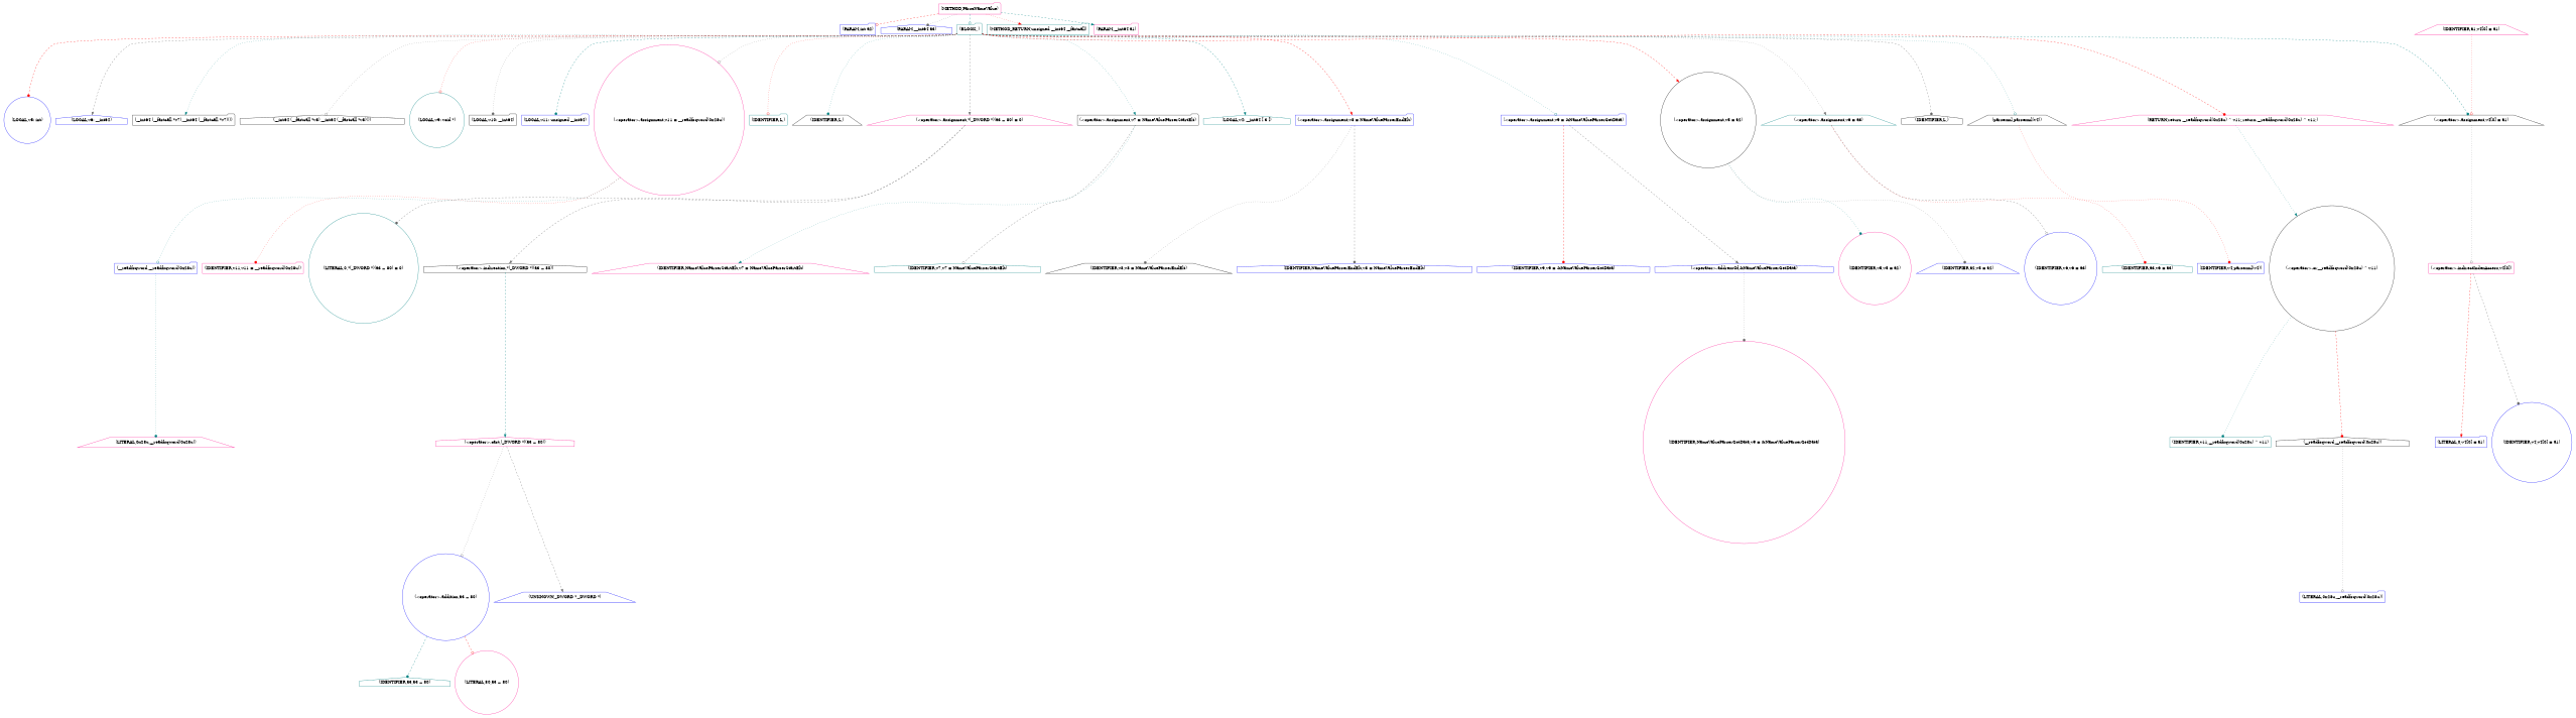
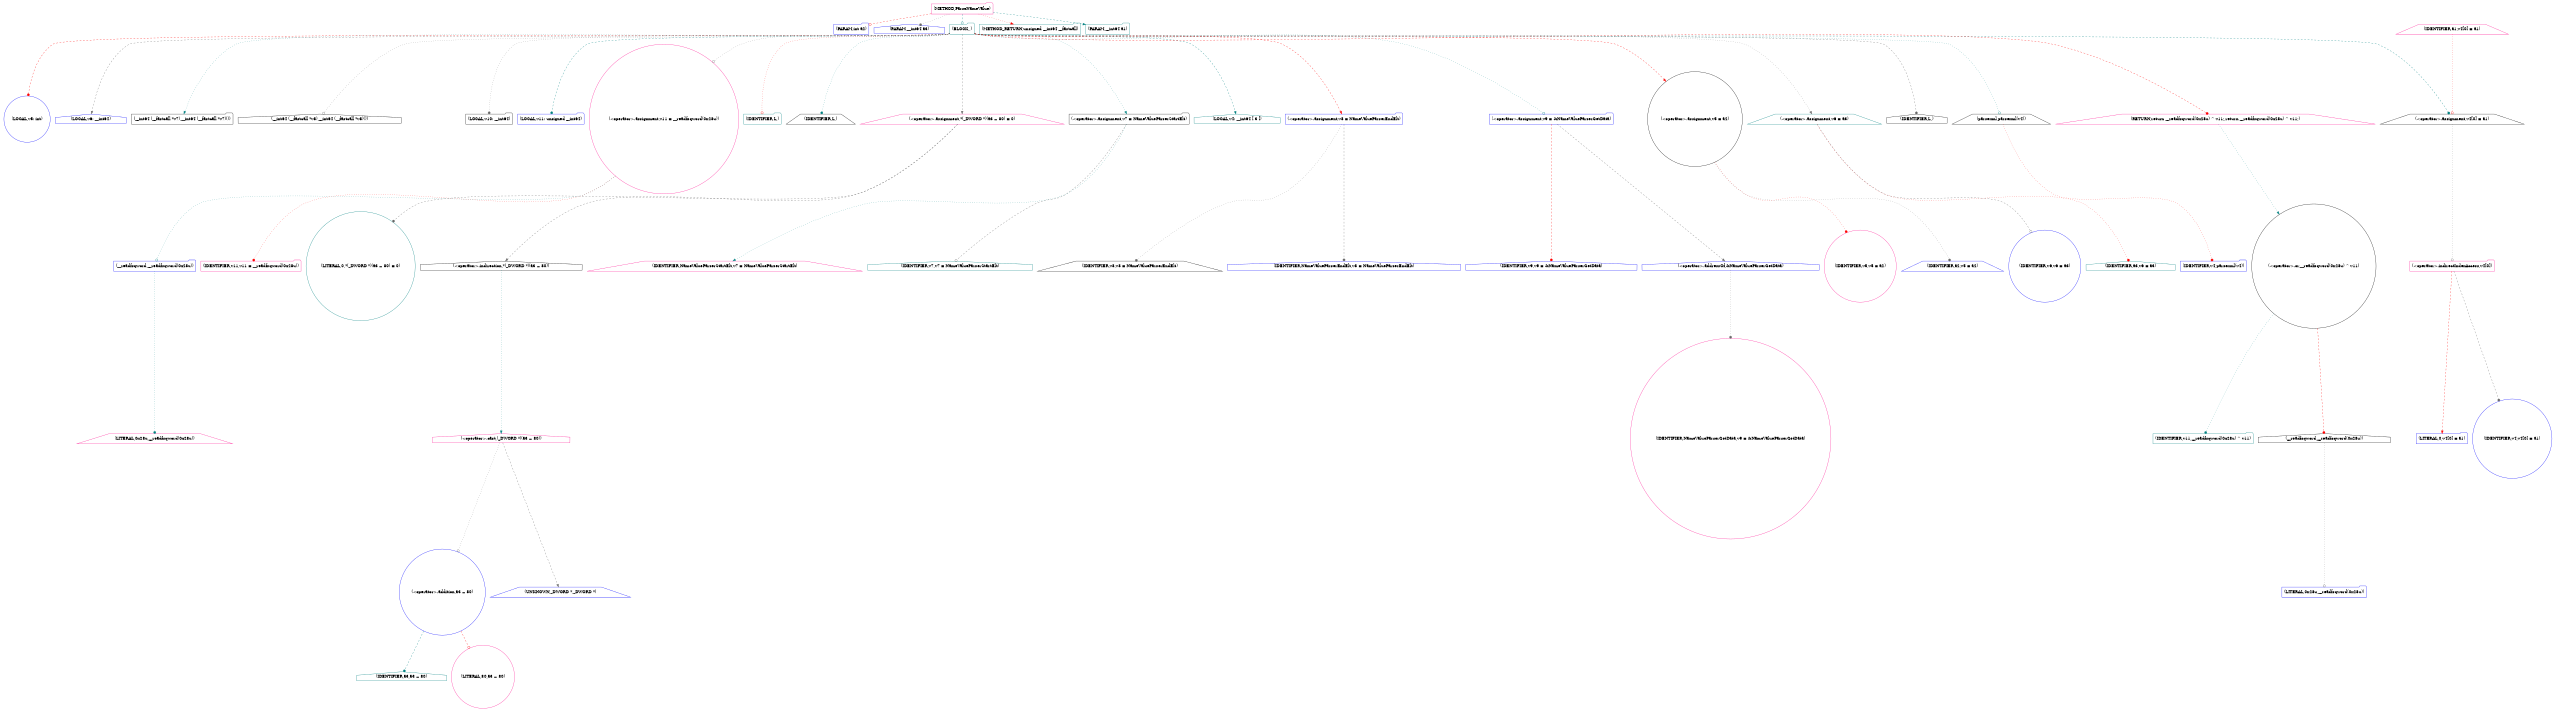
  digraph {
    node [color=blue shape=folder]
    edge [arrowhead=dot color=gray40 style=dotted]
    n1 [color=deeppink label="(METHOD,ParseNameValue)"]
-   n2 [color=deeppink label="(PARAM,__int64 a1)"]
+   n2 [color=teal label="(PARAM,__int64 a1)"]
    n3 [label="(PARAM,int a2)"]
    n4 [label="(PARAM,__int64 a3)" shape=house]
    n5 [color=teal label="(BLOCK,,)"]
    n6 [color=teal label="(METHOD_RETURN,unsigned __int64 __fastcall)"]
    n7 [color=teal label="(LOCAL,v4: __int64 [ 3 ])" shape=house]
    n8 [label="(LOCAL,v5: int)" shape=circle]
    n9 [label="(LOCAL,v6: __int64)" shape=house]
    n10 [color=black label="(__int64 (__fastcall *v7),__int64 (__fastcall *v7)())"]
    n11 [color=black label="(__int64 (__fastcall *v8),__int64 (__fastcall *v8)())" shape=house]
-   n12 [color=teal label="(LOCAL,v9: void *)" shape=circle]
    n13 [color=black label="(LOCAL,v10: __int64)"]
    n14 [label="(LOCAL,v11: unsigned __int64)"]
    n15 [color=deeppink label="(<operator>.assignment,v11 = __readfsqword(0x28u))" shape=circle]
    n16 [color=teal label="(IDENTIFIER,L,)"]
    n17 [color=black label="(IDENTIFIER,L,)" shape=trapezium]
    n18 [color=deeppink label="(<operator>.assignment,*(_DWORD *)(a3 + 80) = 0)" shape=trapezium]
    n19 [color=black label="(<operator>.assignment,v7 = NameValueParserStartElt)"]
    n20 [color=black label="(<operator>.assignment,v4[0] = a1)" shape=trapezium]
    n21 [label="(<operator>.assignment,v8 = NameValueParserEndElt)"]
    n22 [label="(<operator>.assignment,v9 = &NameValueParserGetData)"]
    n23 [color=black label="(<operator>.assignment,v5 = a2)" shape=circle]
    n24 [color=teal label="(<operator>.assignment,v6 = a3)" shape=trapezium]
    n25 [color=black label="(IDENTIFIER,L,)" shape=house]
    n26 [color=black label="(parsexml,parsexml(v4))" shape=trapezium]
    n27 [color=deeppink label="(RETURN,return __readfsqword(0x28u) ^ v11;,return __readfsqword(0x28u) ^ v11;)" shape=trapezium]
    n28 [color=deeppink label="(IDENTIFIER,v11,v11 = __readfsqword(0x28u))"]
    n29 [label="(__readfsqword,__readfsqword(0x28u))"]
    n30 [color=black label="(<operator>.indirection,*(_DWORD *)(a3 + 80))" shape=house]
    n31 [color=teal label="(LITERAL,0,*(_DWORD *)(a3 + 80) = 0)" shape=circle]
    n32 [color=teal label="(IDENTIFIER,v7,v7 = NameValueParserStartElt)" shape=house]
    n33 [color=deeppink label="(IDENTIFIER,NameValueParserStartElt,v7 = NameValueParserStartElt)" shape=trapezium]
    n34 [color=deeppink label="(<operator>.indirectIndexAccess,v4[0])"]
    n35 [color=black label="(IDENTIFIER,v8,v8 = NameValueParserEndElt)" shape=trapezium]
    n36 [label="(IDENTIFIER,NameValueParserEndElt,v8 = NameValueParserEndElt)" shape=house]
    n37 [label="(IDENTIFIER,v9,v9 = &NameValueParserGetData)" shape=house]
    n38 [label="(<operator>.addressOf,&NameValueParserGetData)" shape=house]
    n39 [color=deeppink label="(IDENTIFIER,v5,v5 = a2)" shape=circle]
    n40 [label="(IDENTIFIER,a2,v5 = a2)" shape=trapezium]
    n41 [label="(IDENTIFIER,v6,v6 = a3)" shape=circle]
    n42 [color=teal label="(IDENTIFIER,a3,v6 = a3)" shape=house]
    n43 [label="(IDENTIFIER,v4,parsexml(v4))"]
    n44 [color=black label="(<operator>.or,__readfsqword(0x28u) ^ v11)" shape=circle]
    n45 [color=deeppink label="(LITERAL,0x28u,__readfsqword(0x28u))" shape=trapezium]
    n46 [color=deeppink label="(<operator>.cast,(_DWORD *)(a3 + 80))" shape=house]
    n47 [label="(UNKNOWN,_DWORD *,_DWORD *)" shape=trapezium]
    n48 [label="(<operator>.addition,a3 + 80)" shape=circle]
    n49 [color=teal label="(IDENTIFIER,a3,a3 + 80)" shape=house]
    n50 [color=deeppink label="(LITERAL,80,a3 + 80)" shape=circle]
    n51 [label="(IDENTIFIER,v4,v4[0] = a1)" shape=circle]
    n52 [label="(LITERAL,0,v4[0] = a1)"]
    n53 [color=deeppink label="(IDENTIFIER,a1,v4[0] = a1)" shape=trapezium]
    n54 [color=deeppink label="(IDENTIFIER,NameValueParserGetData,v9 = &NameValueParserGetData)" shape=circle]
    n55 [color=black label="(__readfsqword,__readfsqword(0x28u))" shape=house]
    n56 [color=teal label="(IDENTIFIER,v11,__readfsqword(0x28u) ^ v11)"]
    n57 [label="(LITERAL,0x28u,__readfsqword(0x28u))"]
    n1 -> n2 [arrowhead=normal color=teal style=dashed]
    n1 -> n3 [arrowhead=odot color=red style=dashed]
    n1 -> n4
    n1 -> n5 [arrowhead=odot color=teal style=dashed]
    n1 -> n6 [arrowhead=normal color=red]
    n5 -> n7 [arrowhead=normal color=teal style=dashed]
    n5 -> n8 [color=red style=dashed]
    n5 -> n9 [arrowhead=normal style=dashed]
    n5 -> n10 [arrowhead=normal color=teal]
    n5 -> n11 [arrowhead=odot]
-   n5 -> n12 [arrowhead=odot color=red]
    n5 -> n13
    n5 -> n14 [color=teal style=dashed]
    n5 -> n15 [arrowhead=odot]
    n5 -> n16 [arrowhead=odot color=red]
    n5 -> n17 [color=teal]
    n5 -> n18 [arrowhead=normal style=dashed]
    n5 -> n19 [arrowhead=normal color=teal]
    n5 -> n20 [color=teal style=dashed]
    n5 -> n21 [arrowhead=normal color=red style=dashed]
    n5 -> n22 [arrowhead=odot color=teal]
    n5 -> n23 [arrowhead=normal color=red style=dashed]
    n5 -> n24 [arrowhead=normal]
    n5 -> n25 [style=dashed]
    n5 -> n26 [arrowhead=odot color=teal]
    n5 -> n27 [color=red style=dashed]
    n15 -> n28 [color=red]
    n15 -> n29 [arrowhead=odot color=teal]
    n18 -> n30 [arrowhead=normal style=dashed]
    n18 -> n31 [style=dashed]
    n19 -> n32 [arrowhead=odot style=dashed]
    n19 -> n33 [arrowhead=normal color=teal]
    n20 -> n34 [arrowhead=odot]
    n21 -> n35
    n21 -> n36 [style=dashed]
    n22 -> n37 [color=red style=dashed]
    n22 -> n38 [arrowhead=normal style=dashed]
-   n23 -> n39 [color=teal]
+   n23 -> n39 [color=red]
    n23 -> n40
    n24 -> n41 [arrowhead=odot style=dashed]
    n24 -> n42 [color=red]
    n26 -> n43 [color=red]
    n27 -> n44 [arrowhead=normal color=teal]
    n29 -> n45 [color=teal]
-   n30 -> n46 [arrowhead=normal color=teal style=dashed]
+   n30 -> n46 [arrowhead=normal color=teal]
    n34 -> n51 [style=dashed]
    n34 -> n52 [arrowhead=normal color=red style=dashed]
    n38 -> n54
    n44 -> n55 [color=red style=dashed]
    n44 -> n56 [color=teal]
    n46 -> n47 [arrowhead=normal style=dashed]
    n46 -> n48 [arrowhead=odot]
    n48 -> n49 [color=teal style=dashed]
    n48 -> n50 [arrowhead=odot color=red style=dashed]
    n53 -> n20 [arrowhead=odot color=red]
    n55 -> n57 [arrowhead=odot]
  }
